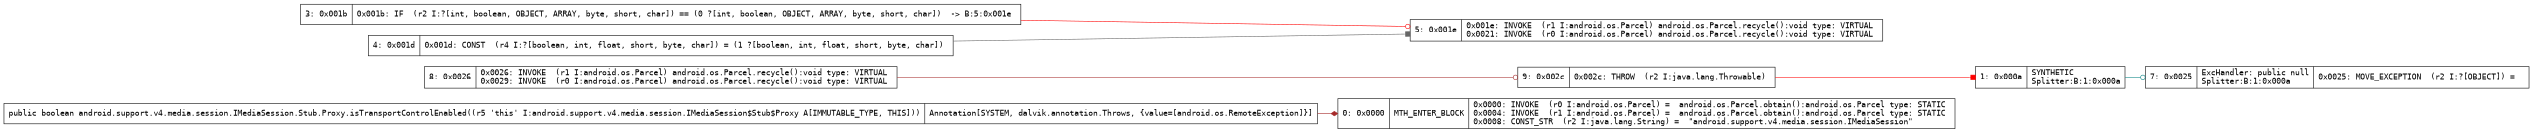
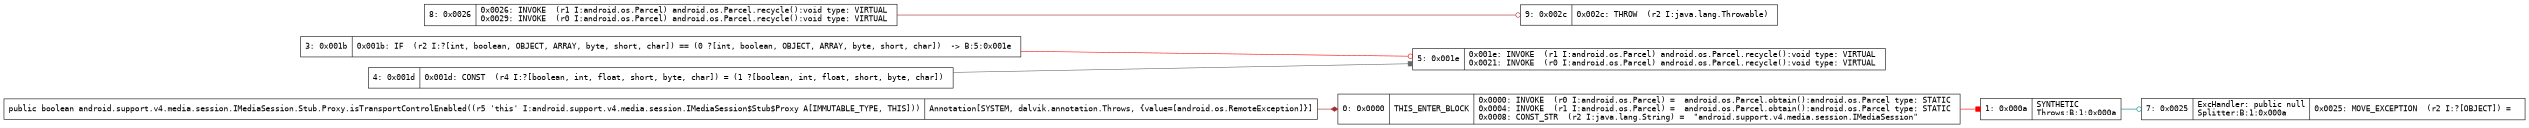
  digraph {
    fontname="DejaVu Sans Mono"
    rankdir=LR
    node [fontname="DejaVu Sans Mono" shape=record]
    edge [arrowhead=odot color=red fontname="DejaVu Sans Mono"]
-   n1 [label="{0\:\ 0x0000|MTH_ENTER_BLOCK\l|0x0000: INVOKE  (r0 I:android.os.Parcel) =  android.os.Parcel.obtain():android.os.Parcel type: STATIC \l0x0004: INVOKE  (r1 I:android.os.Parcel) =  android.os.Parcel.obtain():android.os.Parcel type: STATIC \l0x0008: CONST_STR  (r2 I:java.lang.String) =  \"android.support.v4.media.session.IMediaSession\" \l}"]
-   n2 [label="{1\:\ 0x000a|SYNTHETIC\lSplitter:B:1:0x000a\l}"]
+   n1 [label="{0\:\ 0x0000|THIS_ENTER_BLOCK\l|0x0000: INVOKE  (r0 I:android.os.Parcel) =  android.os.Parcel.obtain():android.os.Parcel type: STATIC \l0x0004: INVOKE  (r1 I:android.os.Parcel) =  android.os.Parcel.obtain():android.os.Parcel type: STATIC \l0x0008: CONST_STR  (r2 I:java.lang.String) =  \"android.support.v4.media.session.IMediaSession\" \l}"]
+   n2 [label="{1\:\ 0x000a|SYNTHETIC\lThrows:B:1:0x000a\l}"]
    n3 [label="{7\:\ 0x0025|ExcHandler: public null\lSplitter:B:1:0x000a\l|0x0025: MOVE_EXCEPTION  (r2 I:?[OBJECT]) =  \l}"]
    n4 [label="{3\:\ 0x001b|0x001b: IF  (r2 I:?[int, boolean, OBJECT, ARRAY, byte, short, char]) == (0 ?[int, boolean, OBJECT, ARRAY, byte, short, char])  \-\> B:5:0x001e \l}"]
    n5 [label="{5\:\ 0x001e|0x001e: INVOKE  (r1 I:android.os.Parcel) android.os.Parcel.recycle():void type: VIRTUAL \l0x0021: INVOKE  (r0 I:android.os.Parcel) android.os.Parcel.recycle():void type: VIRTUAL \l}"]
    n6 [label="{4\:\ 0x001d|0x001d: CONST  (r4 I:?[boolean, int, float, short, byte, char]) = (1 ?[boolean, int, float, short, byte, char]) \l}"]
    n7 [label="{8\:\ 0x0026|0x0026: INVOKE  (r1 I:android.os.Parcel) android.os.Parcel.recycle():void type: VIRTUAL \l0x0029: INVOKE  (r0 I:android.os.Parcel) android.os.Parcel.recycle():void type: VIRTUAL \l}"]
    n8 [label="{9\:\ 0x002c|0x002c: THROW  (r2 I:java.lang.Throwable) \l}"]
    n9 [label="{public boolean android.support.v4.media.session.IMediaSession.Stub.Proxy.isTransportControlEnabled((r5 'this' I:android.support.v4.media.session.IMediaSession$Stub$Proxy A[IMMUTABLE_TYPE, THIS]))  | Annotation[SYSTEM, dalvik.annotation.Throws, \{value=[android.os.RemoteException]\}]\l}"]
-   n8 -> n2 [arrowhead=box]
+   n1 -> n2 [arrowhead=box]
    n2 -> n3 [color=teal]
    n4 -> n5
    n6 -> n5 [arrowhead=box color=gray40]
    n7 -> n8 [color=brown]
    n9 -> n1 [arrowhead=diamond color=brown]
  }
